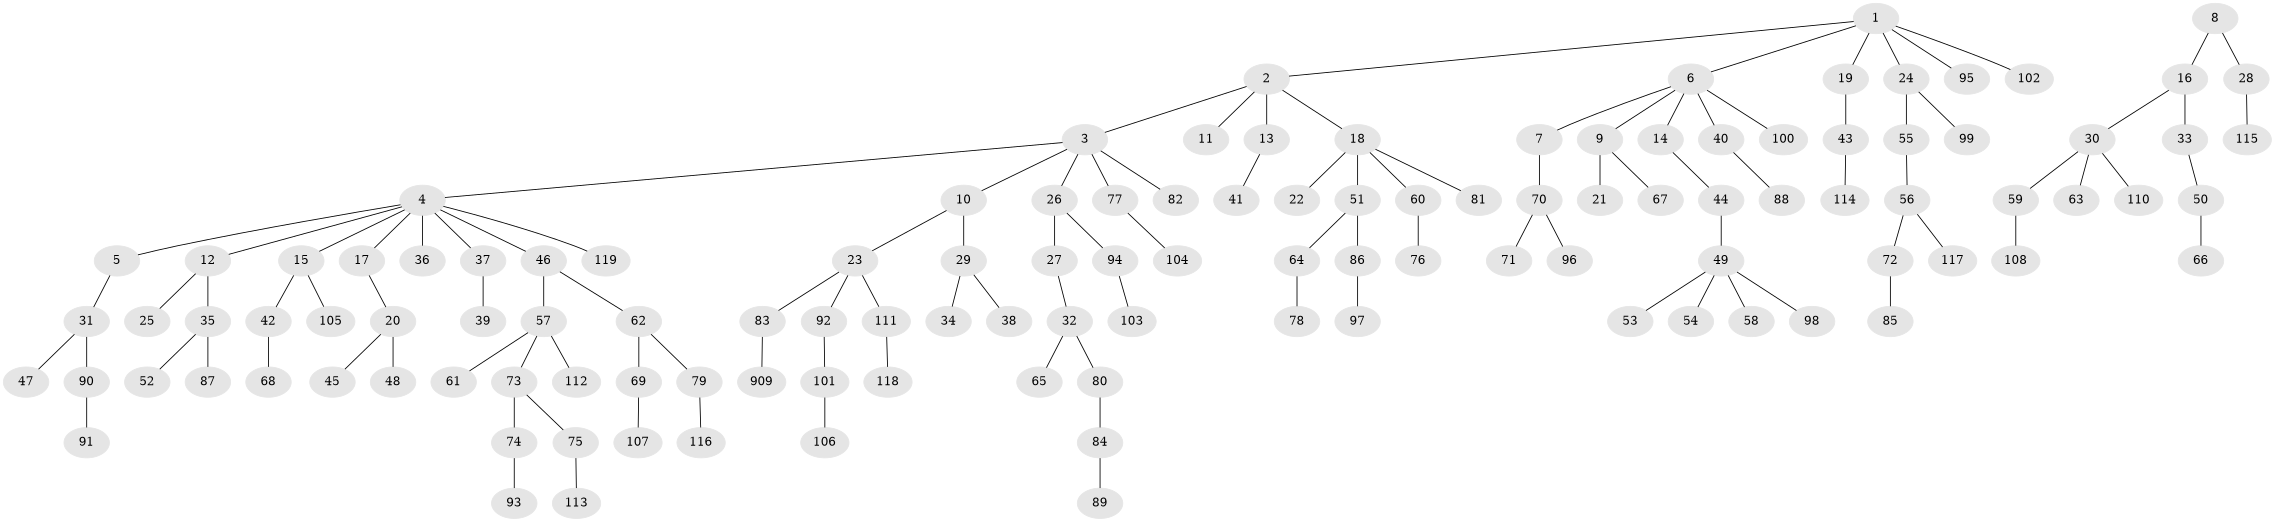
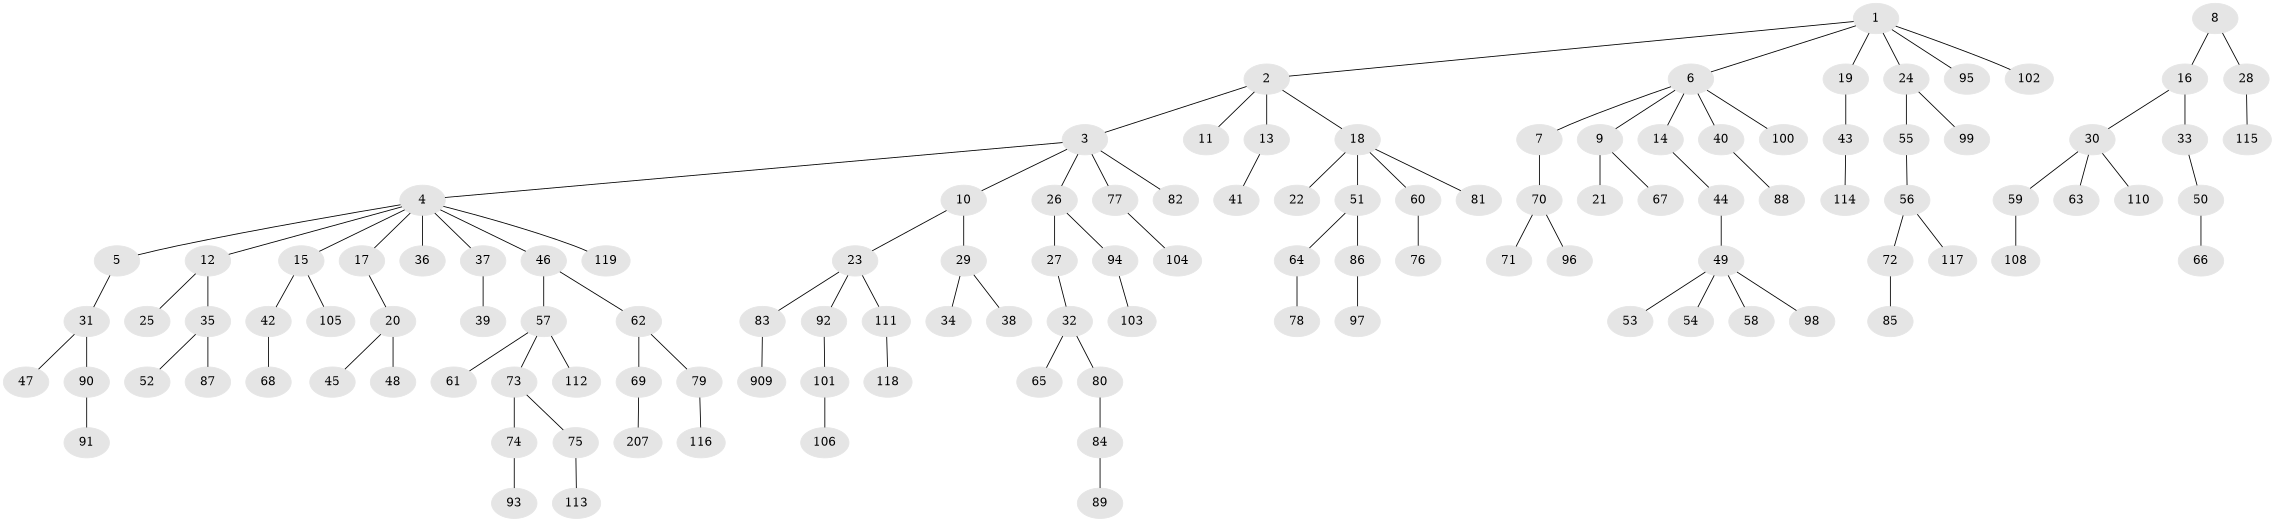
  graph {
    node [color=gray90 style=filled]
    1
    2
    6
    19
    24
    95
    102
    3
    11
    13
    18
    7
    9
    14
    40
    100
    43
    55
    99
    4
    10
    26
    77
    82
    41
    22
    51
    60
    81
    5
    12
    15
    17
    36
    37
    46
    119
    23
    29
    27
    94
    104
    31
    25
    35
    42
    105
    20
    39
    57
    62
    47
    90
    70
    21
    67
    44
    88
    8
    16
    28
    71
    96
    30
    33
    115
    83
    92
    111
    34
    38
    52
    87
    49
    68
    59
    63
    110
    50
    45
    48
    64
    86
    76
    114
    n86 [label=909]
    101
    118
    56
    32
    103
    65
    80
    108
    91
    84
    66
    53
    54
    58
    98
    61
    73
    112
    69
    79
    78
    97
    72
    117
    85
    74
    75
-   107
+   107 [label=207]
    116
    93
    113
    89
    106
    1 -- 2
    1 -- 6
    1 -- 19
    1 -- 24
    1 -- 95
    1 -- 102
    2 -- 3
    2 -- 11
    2 -- 13
    2 -- 18
    6 -- 7
    6 -- 9
    6 -- 14
    6 -- 40
    6 -- 100
    19 -- 43
    24 -- 55
    24 -- 99
    3 -- 4
    3 -- 10
    3 -- 26
    3 -- 77
    3 -- 82
    13 -- 41
    18 -- 22
    18 -- 51
    18 -- 60
    18 -- 81
    7 -- 70
    9 -- 21
    9 -- 67
    14 -- 44
    40 -- 88
    43 -- 114
    55 -- 56
    4 -- 5
    4 -- 12
    4 -- 15
    4 -- 17
    4 -- 36
    4 -- 37
    4 -- 46
    4 -- 119
    10 -- 23
    10 -- 29
    26 -- 27
    26 -- 94
    77 -- 104
    51 -- 64
    51 -- 86
    60 -- 76
    5 -- 31
    12 -- 25
    12 -- 35
    15 -- 42
    15 -- 105
    17 -- 20
    37 -- 39
    46 -- 57
    46 -- 62
    23 -- 83
    23 -- 92
    23 -- 111
    29 -- 34
    29 -- 38
    27 -- 32
    94 -- 103
    31 -- 47
    31 -- 90
    35 -- 52
    35 -- 87
    42 -- 68
    20 -- 45
    20 -- 48
    57 -- 61
    57 -- 73
    57 -- 112
    62 -- 69
    62 -- 79
    90 -- 91
    70 -- 71
    70 -- 96
    44 -- 49
    8 -- 16
    8 -- 28
    16 -- 30
    16 -- 33
    28 -- 115
    30 -- 59
    30 -- 63
    30 -- 110
    33 -- 50
    83 -- n86
    92 -- 101
    111 -- 118
    49 -- 53
    49 -- 54
    49 -- 58
    49 -- 98
    59 -- 108
    50 -- 66
    64 -- 78
    86 -- 97
    101 -- 106
    56 -- 72
    56 -- 117
    32 -- 65
    32 -- 80
    80 -- 84
    84 -- 89
    73 -- 74
    73 -- 75
    69 -- 107
    79 -- 116
    72 -- 85
    74 -- 93
    75 -- 113
  }
